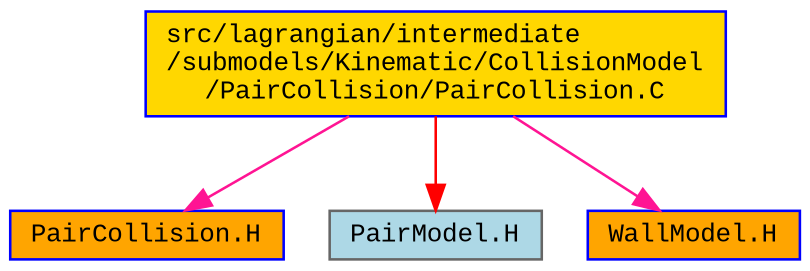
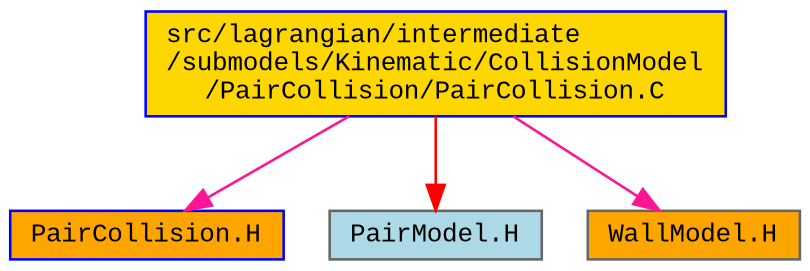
  digraph {
    fontname="Liberation Mono"
    node [color=blue fillcolor=orange fontname="Liberation Mono" fontsize=10 shape=record style=filled]
    edge [color=deeppink fontname="Liberation Mono" fontsize=10 labelfontname=FreeSans labelfontsize=10 style=solid]
    n1 [fillcolor=gold fontcolor=black height=0.2 label="src/lagrangian/intermediate\l/submodels/Kinematic/CollisionModel\l/PairCollision/PairCollision.C" width=0.4]
    n2 [height=0.2 label="PairCollision.H" width=0.4]
    n3 [color=gray40 height=0.2 label="PairModel.H" width=0.4 fillcolor=lightblue]
-   n4 [height=0.2 label="WallModel.H" width=0.4]
+   n4 [color=gray40 height=0.2 label="WallModel.H" width=0.4]
    n1 -> n2
    n1 -> n3 [color=red]
    n1 -> n4
  }
